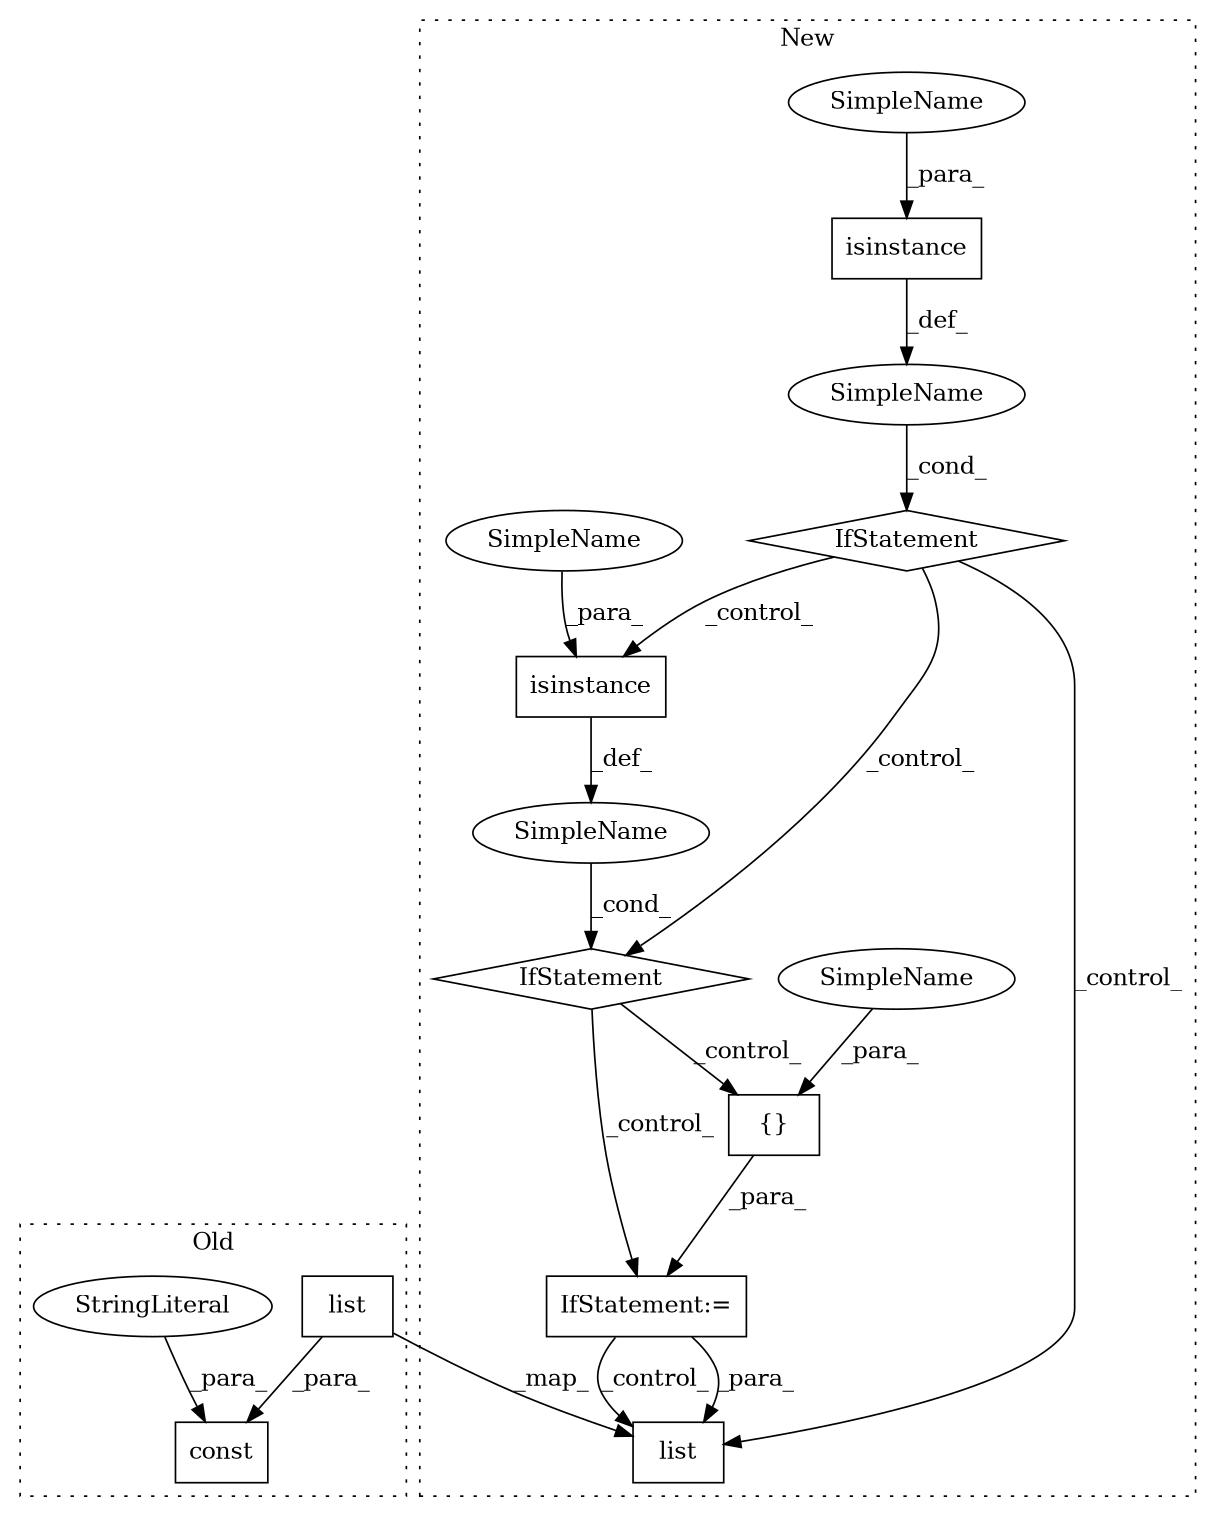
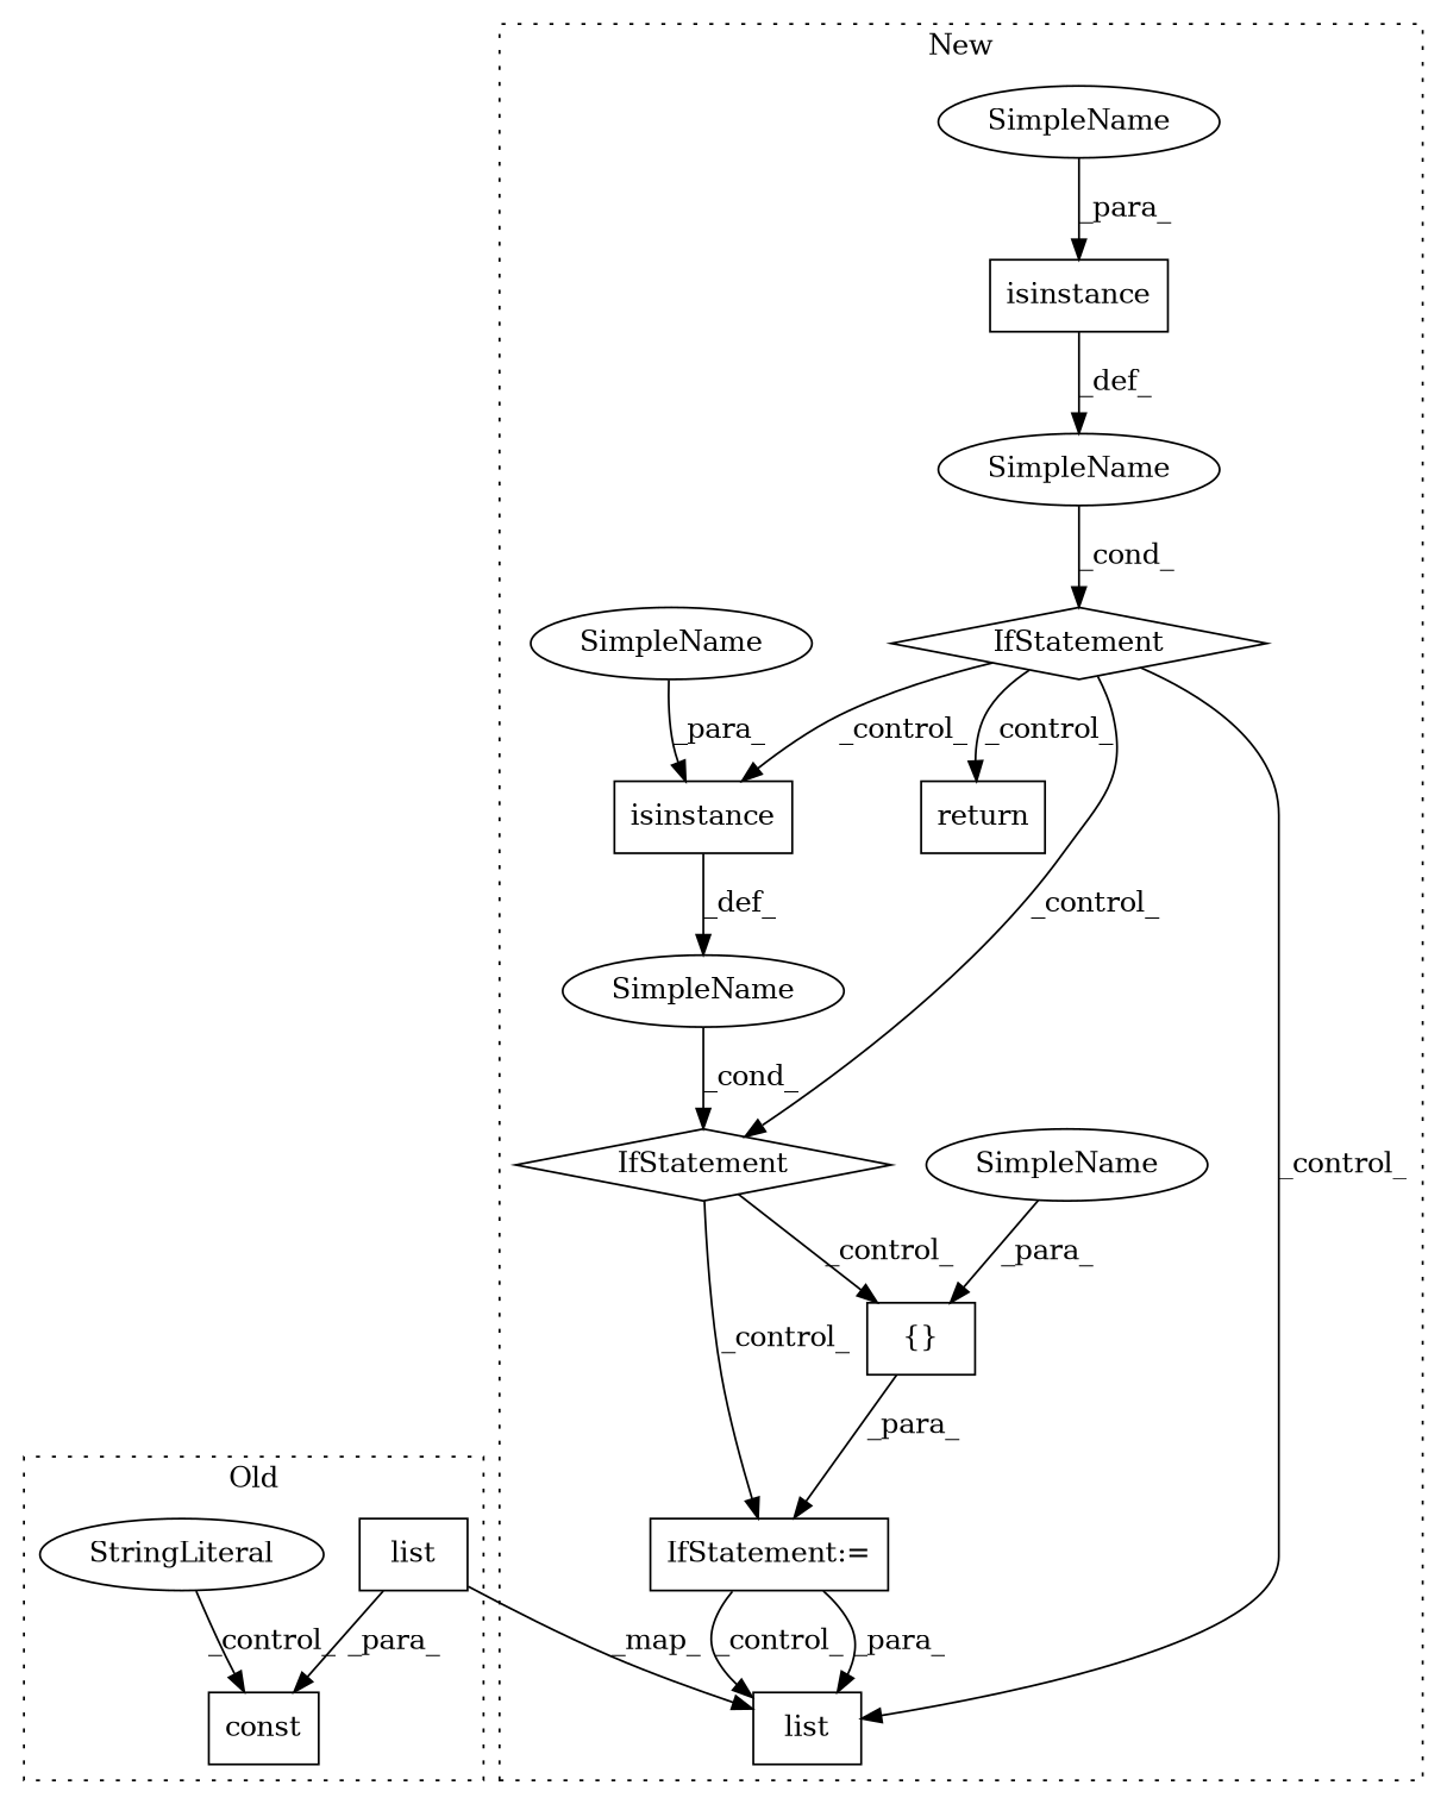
  digraph {
    node [a=32 l=5 shape=box]
    n1 [l="6,1" label=const s="2636,2661"]
    n2 [l="5,1" label=list s="2642,2652"]
    n3 [a=45 l=7 label=StringLiteral s=2654 shape=ellipse]
    n4 [a=4 l="1,1" label="{}" s="2715,2721"]
    n5 [a=7 l=1 label="IfStatement:=" s=2705]
    n6 [l="11,1" label=isinstance s="2669,2689"]
    n7 [l="5,1" label=list s="2800,2810"]
    n8 [a=25 l="4,2" label=IfStatement s="2665,2690" shape=diamond]
    n9 [a=42 label=SimpleName shape=ellipse l=""]
    n10 [a=25 l="4,2" label=IfStatement s="2572,2598" shape=diamond]
    n11 [a=42 label=SimpleName shape=ellipse l=""]
    n12 [l="11,1" label=isinstance s="2576,2597"]
+   n13 [a=41 l=7 label=return s=2608]
    n14 [a=42 label=SimpleName s=2716 shape=ellipse]
    n15 [a=42 label=SimpleName s=2587 shape=ellipse]
    n16 [a=42 label=SimpleName s=2680 shape=ellipse]
    subgraph cluster_1 {
      label=Old
      style=dotted
      n1
      n2
      n3
    }
    subgraph cluster_2 {
      label=New
      style=dotted
      n4
      n5
      n6
      n7
      n8
      n9
      n10
      n11
      n12
+     n13
      n14
      n15
      n16
    }
    n2 -> n1 [label=_para_]
    n2 -> n7 [label=_map_]
-   n3 -> n1 [label=_para_]
+   n3 -> n1 [label=_control_]
    n4 -> n5 [label=_para_]
    n5 -> n7 [label=_para_]
    n5 -> n7 [label=_control_]
    n6 -> n11 [label=_def_]
    n8 -> n4 [label=_control_]
    n8 -> n5 [label=_control_]
    n9 -> n10 [label=_cond_]
    n10 -> n6 [label=_control_]
    n10 -> n7 [label=_control_]
    n10 -> n8 [label=_control_]
+   n10 -> n13 [label=_control_]
    n11 -> n8 [label=_cond_]
    n12 -> n9 [label=_def_]
    n14 -> n4 [label=_para_]
    n15 -> n12 [label=_para_]
    n16 -> n6 [label=_para_]
  }
